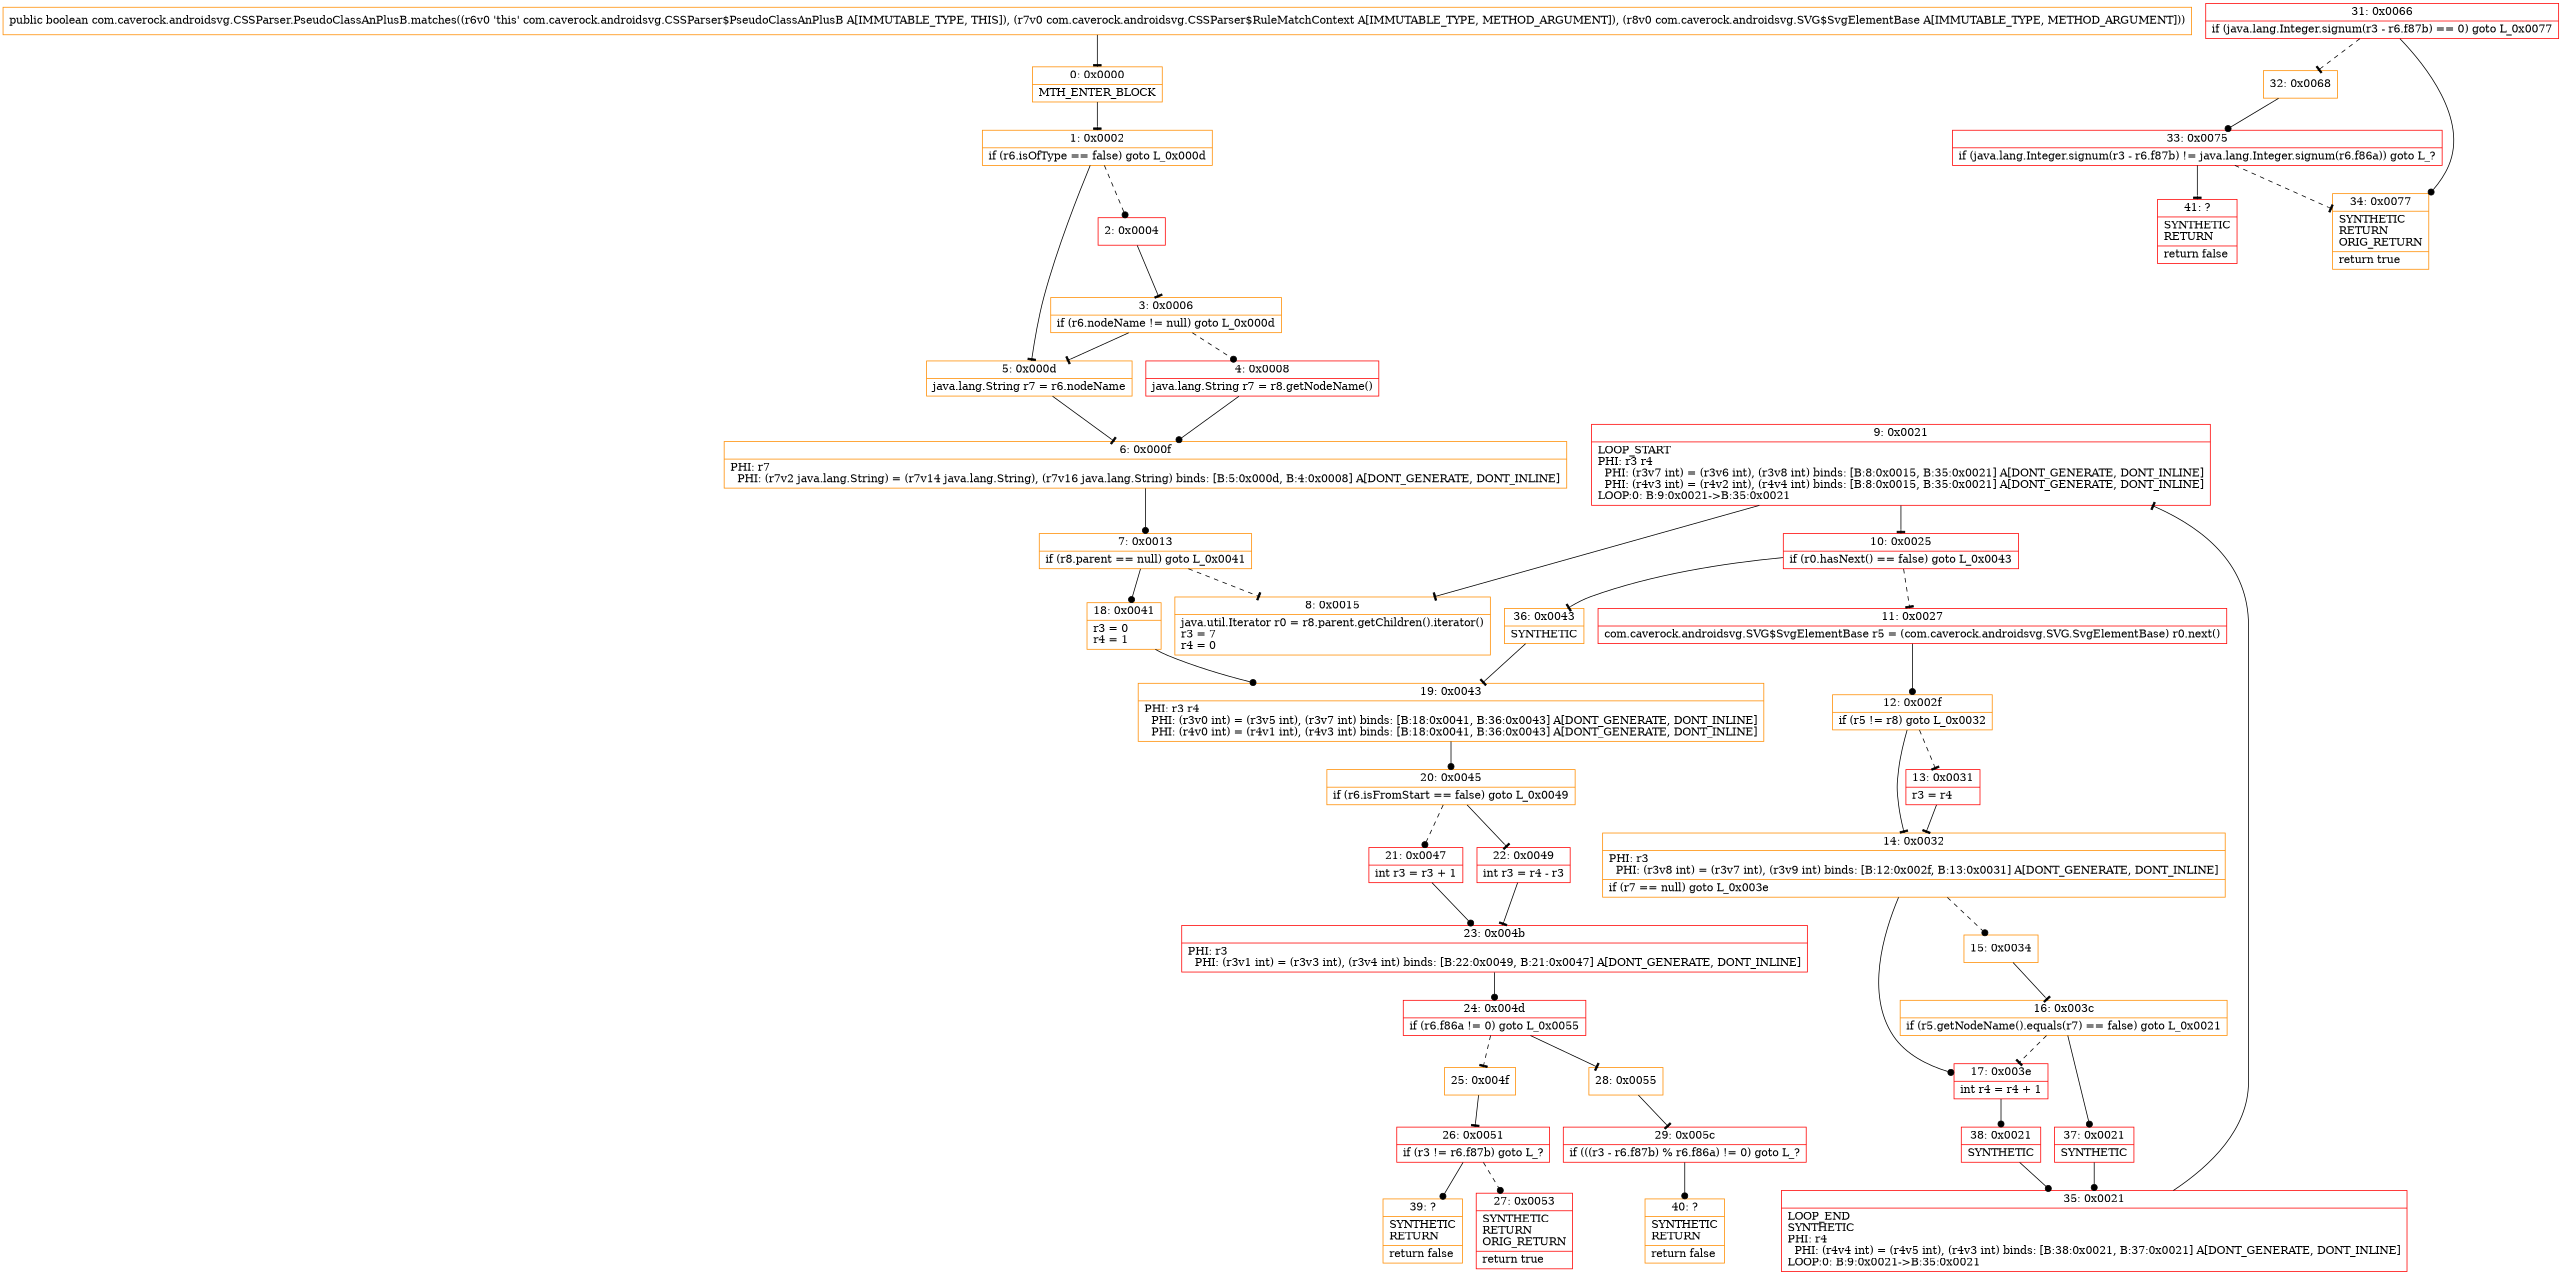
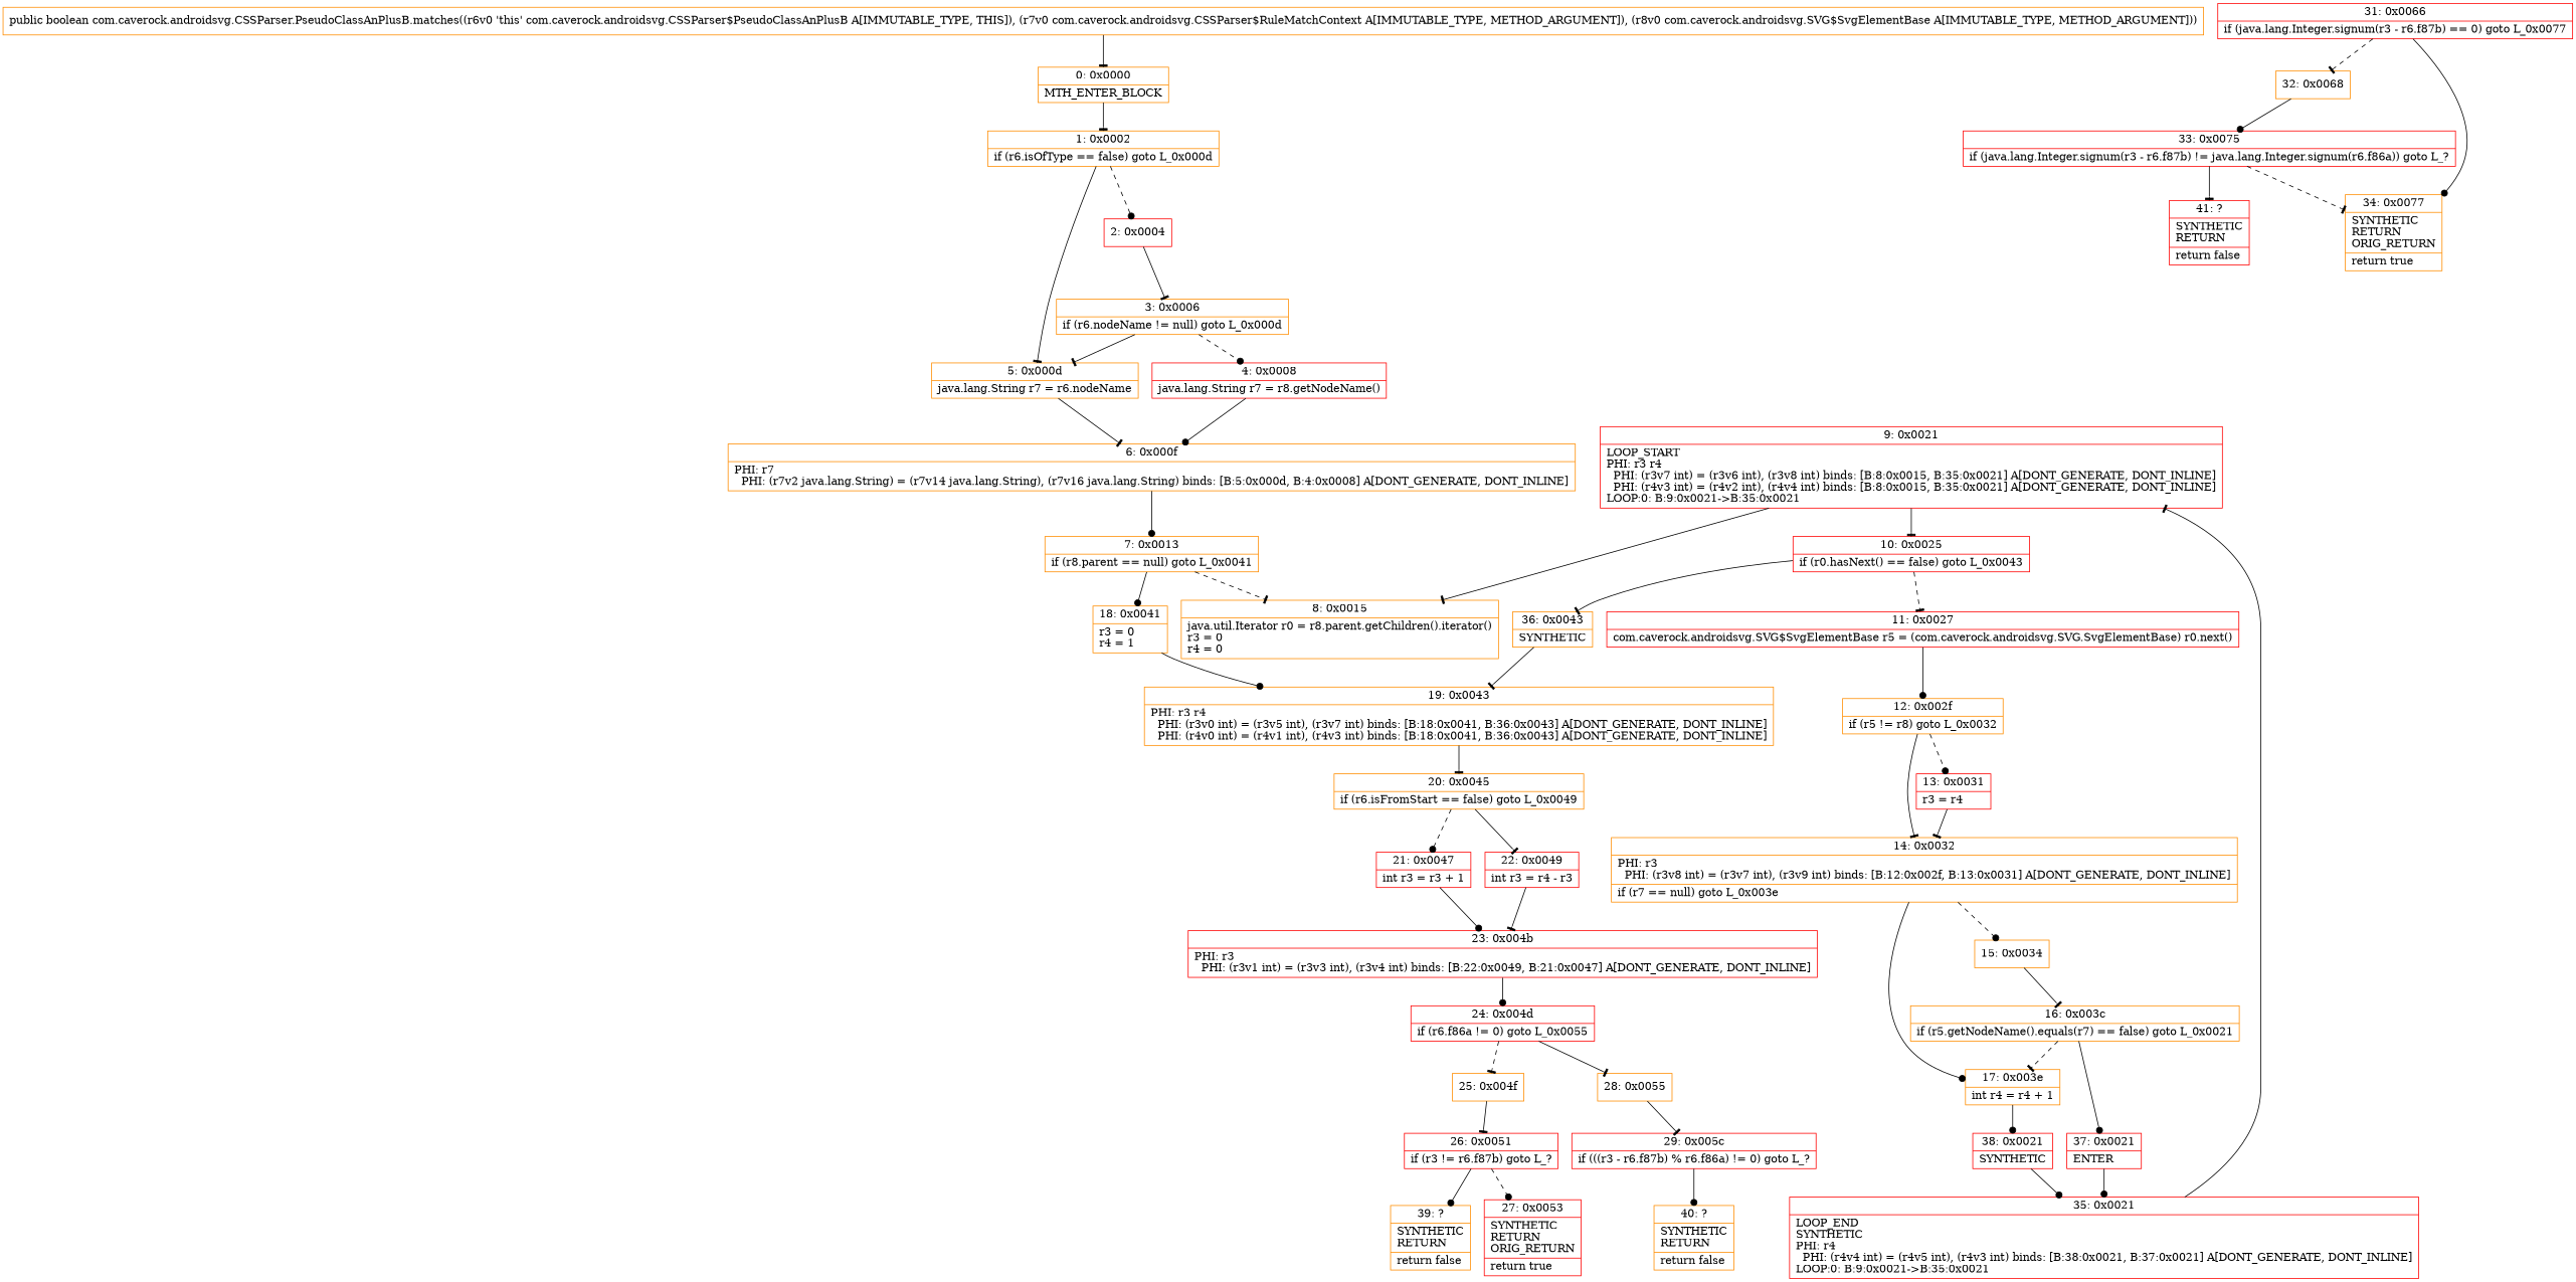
  digraph {
    node [color=darkorange shape=record]
    edge [arrowhead=tee]
    n1 [label="{0\:\ 0x0000|MTH_ENTER_BLOCK\l}"]
    n2 [label="{1\:\ 0x0002|if (r6.isOfType == false) goto L_0x000d\l}"]
    n3 [color=red label="{2\:\ 0x0004}"]
    n4 [label="{5\:\ 0x000d|java.lang.String r7 = r6.nodeName\l}"]
    n5 [label="{3\:\ 0x0006|if (r6.nodeName != null) goto L_0x000d\l}"]
    n6 [label="{6\:\ 0x000f|PHI: r7 \l  PHI: (r7v2 java.lang.String) = (r7v14 java.lang.String), (r7v16 java.lang.String) binds: [B:5:0x000d, B:4:0x0008] A[DONT_GENERATE, DONT_INLINE]\l}"]
    n7 [color=red label="{4\:\ 0x0008|java.lang.String r7 = r8.getNodeName()\l}"]
    n8 [label="{7\:\ 0x0013|if (r8.parent == null) goto L_0x0041\l}"]
-   n9 [label="{8\:\ 0x0015|java.util.Iterator r0 = r8.parent.getChildren().iterator()\lr3 = 7\lr4 = 0\l}"]
+   n9 [label="{8\:\ 0x0015|java.util.Iterator r0 = r8.parent.getChildren().iterator()\lr3 = 0\lr4 = 0\l}"]
    n10 [label="{18\:\ 0x0041|r3 = 0\lr4 = 1\l}"]
    n11 [label="{19\:\ 0x0043|PHI: r3 r4 \l  PHI: (r3v0 int) = (r3v5 int), (r3v7 int) binds: [B:18:0x0041, B:36:0x0043] A[DONT_GENERATE, DONT_INLINE]\l  PHI: (r4v0 int) = (r4v1 int), (r4v3 int) binds: [B:18:0x0041, B:36:0x0043] A[DONT_GENERATE, DONT_INLINE]\l}"]
    n12 [color=red label="{9\:\ 0x0021|LOOP_START\lPHI: r3 r4 \l  PHI: (r3v7 int) = (r3v6 int), (r3v8 int) binds: [B:8:0x0015, B:35:0x0021] A[DONT_GENERATE, DONT_INLINE]\l  PHI: (r4v3 int) = (r4v2 int), (r4v4 int) binds: [B:8:0x0015, B:35:0x0021] A[DONT_GENERATE, DONT_INLINE]\lLOOP:0: B:9:0x0021\-\>B:35:0x0021\l}"]
    n13 [color=red label="{10\:\ 0x0025|if (r0.hasNext() == false) goto L_0x0043\l}"]
    n14 [color=red label="{11\:\ 0x0027|com.caverock.androidsvg.SVG$SvgElementBase r5 = (com.caverock.androidsvg.SVG.SvgElementBase) r0.next()\l}"]
    n15 [label="{36\:\ 0x0043|SYNTHETIC\l}"]
    n16 [label="{12\:\ 0x002f|if (r5 != r8) goto L_0x0032\l}"]
    n17 [color=red label="{13\:\ 0x0031|r3 = r4\l}"]
    n18 [label="{14\:\ 0x0032|PHI: r3 \l  PHI: (r3v8 int) = (r3v7 int), (r3v9 int) binds: [B:12:0x002f, B:13:0x0031] A[DONT_GENERATE, DONT_INLINE]\l|if (r7 == null) goto L_0x003e\l}"]
    n19 [label="{15\:\ 0x0034}"]
-   n20 [color=red label="{17\:\ 0x003e|int r4 = r4 + 1\l}"]
+   n20 [label="{17\:\ 0x003e|int r4 = r4 + 1\l}"]
    n21 [label="{16\:\ 0x003c|if (r5.getNodeName().equals(r7) == false) goto L_0x0021\l}"]
    n22 [color=red label="{38\:\ 0x0021|SYNTHETIC\l}"]
-   n23 [color=red label="{37\:\ 0x0021|SYNTHETIC\l}"]
+   n23 [color=red label="{37\:\ 0x0021|ENTER\l}"]
    n24 [color=red label="{35\:\ 0x0021|LOOP_END\lSYNTHETIC\lPHI: r4 \l  PHI: (r4v4 int) = (r4v5 int), (r4v3 int) binds: [B:38:0x0021, B:37:0x0021] A[DONT_GENERATE, DONT_INLINE]\lLOOP:0: B:9:0x0021\-\>B:35:0x0021\l}"]
    n25 [label="{20\:\ 0x0045|if (r6.isFromStart == false) goto L_0x0049\l}"]
    n26 [color=red label="{21\:\ 0x0047|int r3 = r3 + 1\l}"]
    n27 [color=red label="{22\:\ 0x0049|int r3 = r4 \- r3\l}"]
    n28 [color=red label="{23\:\ 0x004b|PHI: r3 \l  PHI: (r3v1 int) = (r3v3 int), (r3v4 int) binds: [B:22:0x0049, B:21:0x0047] A[DONT_GENERATE, DONT_INLINE]\l}"]
    n29 [color=red label="{24\:\ 0x004d|if (r6.f86a != 0) goto L_0x0055\l}"]
    n30 [label="{25\:\ 0x004f}"]
    n31 [label="{28\:\ 0x0055}"]
    n32 [color=red label="{26\:\ 0x0051|if (r3 != r6.f87b) goto L_?\l}"]
    n33 [color=red label="{29\:\ 0x005c|if (((r3 \- r6.f87b) % r6.f86a) != 0) goto L_?\l}"]
    n34 [color=red label="{27\:\ 0x0053|SYNTHETIC\lRETURN\lORIG_RETURN\l|return true\l}"]
    n35 [label="{39\:\ ?|SYNTHETIC\lRETURN\l|return false\l}"]
    n36 [label="{40\:\ ?|SYNTHETIC\lRETURN\l|return false\l}"]
    n37 [color=red label="{31\:\ 0x0066|if (java.lang.Integer.signum(r3 \- r6.f87b) == 0) goto L_0x0077\l}"]
    n38 [label="{32\:\ 0x0068}"]
    n39 [label="{34\:\ 0x0077|SYNTHETIC\lRETURN\lORIG_RETURN\l|return true\l}"]
    n40 [color=red label="{33\:\ 0x0075|if (java.lang.Integer.signum(r3 \- r6.f87b) != java.lang.Integer.signum(r6.f86a)) goto L_?\l}"]
    n41 [color=red label="{41\:\ ?|SYNTHETIC\lRETURN\l|return false\l}"]
    n42 [label="{public boolean com.caverock.androidsvg.CSSParser.PseudoClassAnPlusB.matches((r6v0 'this' com.caverock.androidsvg.CSSParser$PseudoClassAnPlusB A[IMMUTABLE_TYPE, THIS]), (r7v0 com.caverock.androidsvg.CSSParser$RuleMatchContext A[IMMUTABLE_TYPE, METHOD_ARGUMENT]), (r8v0 com.caverock.androidsvg.SVG$SvgElementBase A[IMMUTABLE_TYPE, METHOD_ARGUMENT])) }"]
    n1 -> n2
    n2 -> n3 [arrowhead=dot style=dashed]
    n2 -> n4
    n3 -> n5
    n4 -> n6
    n5 -> n4
    n5 -> n7 [arrowhead=dot style=dashed]
    n6 -> n8 [arrowhead=dot]
    n7 -> n6 [arrowhead=dot]
    n8 -> n9 [style=dashed]
    n8 -> n10 [arrowhead=dot]
    n10 -> n11 [arrowhead=dot]
-   n11 -> n25 [arrowhead=dot]
+   n11 -> n25
    n12 -> n9
    n12 -> n13
    n13 -> n14 [style=dashed]
    n13 -> n15
    n14 -> n16 [arrowhead=dot]
    n15 -> n11
-   n16 -> n17 [style=dashed]
+   n16 -> n17 [arrowhead=dot style=dashed]
    n16 -> n18
    n17 -> n18
    n18 -> n19 [arrowhead=dot style=dashed]
    n18 -> n20 [arrowhead=dot]
    n19 -> n21
    n20 -> n22 [arrowhead=dot]
    n21 -> n20 [style=dashed]
    n21 -> n23 [arrowhead=dot]
    n22 -> n24 [arrowhead=dot]
    n23 -> n24 [arrowhead=dot]
    n24 -> n12
    n25 -> n26 [arrowhead=dot style=dashed]
    n25 -> n27
    n26 -> n28 [arrowhead=dot]
    n27 -> n28
    n28 -> n29 [arrowhead=dot]
    n29 -> n30 [style=dashed]
    n29 -> n31
    n30 -> n32
    n31 -> n33
    n32 -> n34 [arrowhead=dot style=dashed]
    n32 -> n35 [arrowhead=dot]
    n33 -> n36 [arrowhead=dot]
    n37 -> n38 [style=dashed]
    n37 -> n39 [arrowhead=dot]
    n38 -> n40 [arrowhead=dot]
    n40 -> n39 [style=dashed]
    n40 -> n41
    n42 -> n1
  }
